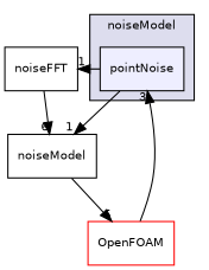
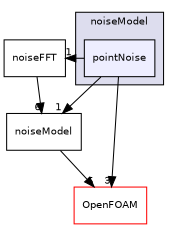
  digraph {
    compound=true
    node [fontname=Helvetica fontsize=10 shape=box]
    edge [headlabel=1 labeldistance=1.5 labelfontname=Helvetica labelfontsize=10]
    n1 [fillcolor="#eeeeff" label=pointNoise pencolor=black style=filled]
    n2 [label=noiseFFT]
    n3 [label=noiseModel]
    n4 [color=red label=OpenFOAM]
    subgraph cluster_1 {
      bgcolor="#ddddee"
      fontname=Helvetica
      fontsize=10
      label=noiseModel
      pencolor=black
      n1
    }
    n1 -> n2
    n1 -> n3
-   n4 -> n1 [headlabel=3]
+   n1 -> n4 [headlabel=3]
    n2 -> n3 [headlabel=6]
    n3 -> n4 [headlabel=6]
  }
